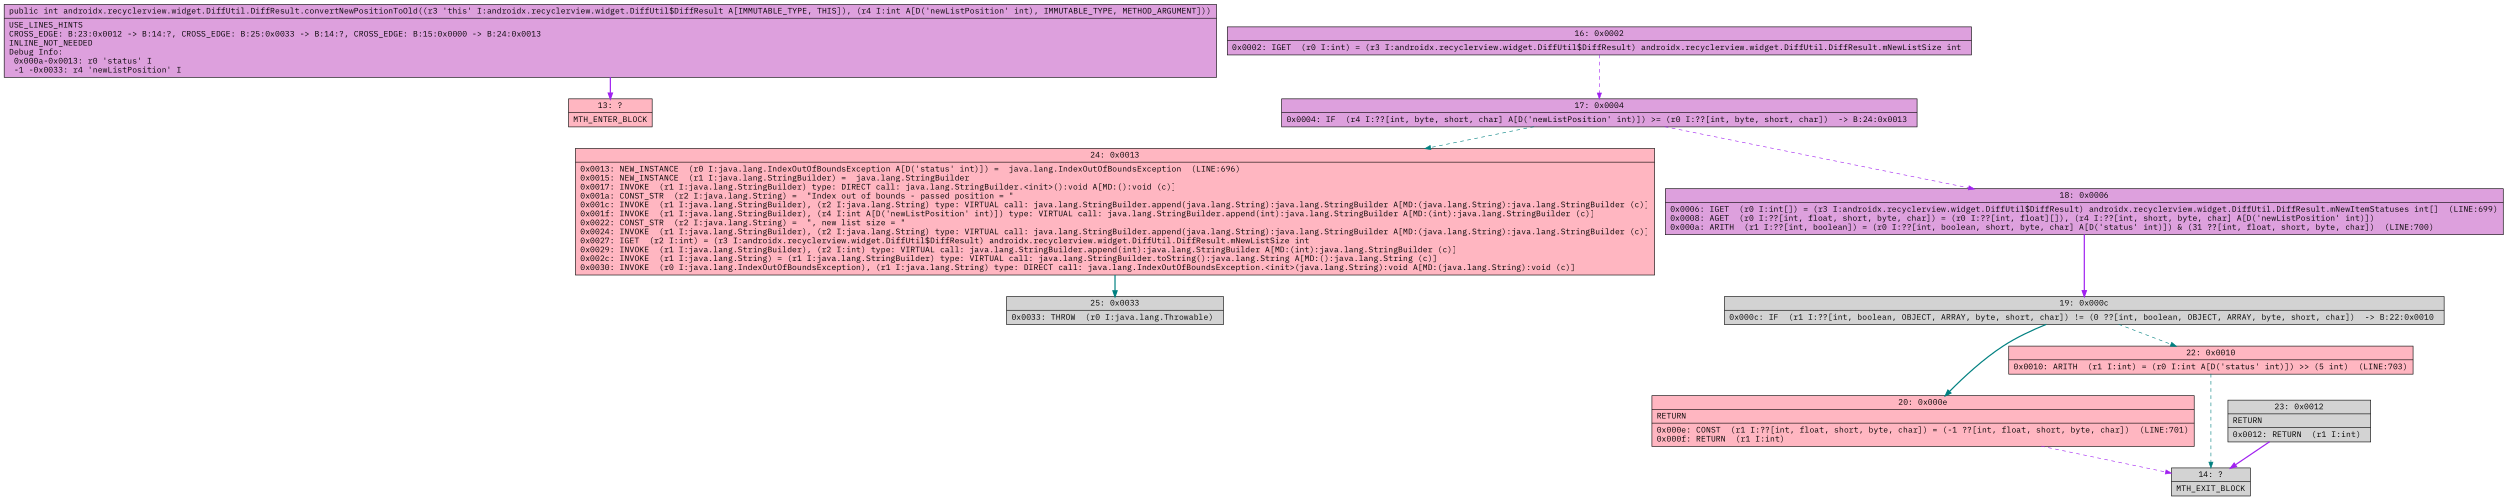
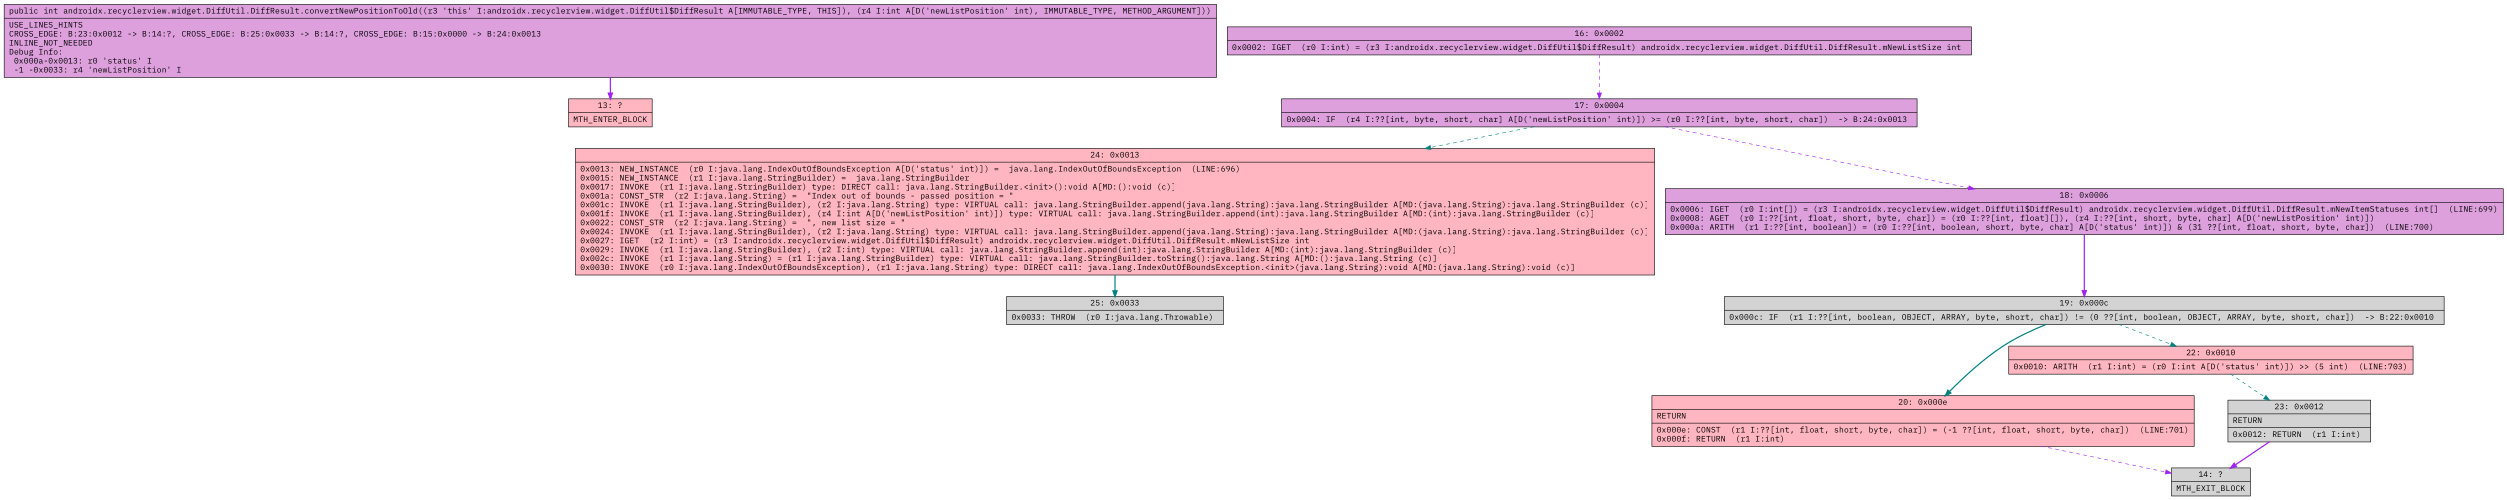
  digraph {
    fontname="IBM Plex Mono"
    node [fillcolor=lightpink fontname="IBM Plex Mono" shape=record style=filled]
    edge [color=purple fontname="IBM Plex Mono" style=dashed]
    n1 [label="{13\:\ ?|MTH_ENTER_BLOCK\l}"]
    n2 [fillcolor=plum label="{16\:\ 0x0002|0x0002: IGET  (r0 I:int) = (r3 I:androidx.recyclerview.widget.DiffUtil$DiffResult) androidx.recyclerview.widget.DiffUtil.DiffResult.mNewListSize int \l}"]
    n3 [fillcolor=plum label="{17\:\ 0x0004|0x0004: IF  (r4 I:??[int, byte, short, char] A[D('newListPosition' int)]) \>= (r0 I:??[int, byte, short, char])  \-\> B:24:0x0013 \l}"]
    n4 [label="{24\:\ 0x0013|0x0013: NEW_INSTANCE  (r0 I:java.lang.IndexOutOfBoundsException A[D('status' int)]) =  java.lang.IndexOutOfBoundsException  (LINE:696)\l0x0015: NEW_INSTANCE  (r1 I:java.lang.StringBuilder) =  java.lang.StringBuilder \l0x0017: INVOKE  (r1 I:java.lang.StringBuilder) type: DIRECT call: java.lang.StringBuilder.\<init\>():void A[MD:():void (c)]\l0x001a: CONST_STR  (r2 I:java.lang.String) =  \"Index out of bounds \- passed position = \" \l0x001c: INVOKE  (r1 I:java.lang.StringBuilder), (r2 I:java.lang.String) type: VIRTUAL call: java.lang.StringBuilder.append(java.lang.String):java.lang.StringBuilder A[MD:(java.lang.String):java.lang.StringBuilder (c)]\l0x001f: INVOKE  (r1 I:java.lang.StringBuilder), (r4 I:int A[D('newListPosition' int)]) type: VIRTUAL call: java.lang.StringBuilder.append(int):java.lang.StringBuilder A[MD:(int):java.lang.StringBuilder (c)]\l0x0022: CONST_STR  (r2 I:java.lang.String) =  \", new list size = \" \l0x0024: INVOKE  (r1 I:java.lang.StringBuilder), (r2 I:java.lang.String) type: VIRTUAL call: java.lang.StringBuilder.append(java.lang.String):java.lang.StringBuilder A[MD:(java.lang.String):java.lang.StringBuilder (c)]\l0x0027: IGET  (r2 I:int) = (r3 I:androidx.recyclerview.widget.DiffUtil$DiffResult) androidx.recyclerview.widget.DiffUtil.DiffResult.mNewListSize int \l0x0029: INVOKE  (r1 I:java.lang.StringBuilder), (r2 I:int) type: VIRTUAL call: java.lang.StringBuilder.append(int):java.lang.StringBuilder A[MD:(int):java.lang.StringBuilder (c)]\l0x002c: INVOKE  (r1 I:java.lang.String) = (r1 I:java.lang.StringBuilder) type: VIRTUAL call: java.lang.StringBuilder.toString():java.lang.String A[MD:():java.lang.String (c)]\l0x0030: INVOKE  (r0 I:java.lang.IndexOutOfBoundsException), (r1 I:java.lang.String) type: DIRECT call: java.lang.IndexOutOfBoundsException.\<init\>(java.lang.String):void A[MD:(java.lang.String):void (c)]\l}"]
    n5 [fillcolor=lightgrey label="{25\:\ 0x0033|0x0033: THROW  (r0 I:java.lang.Throwable) \l}"]
    n6 [fillcolor=plum label="{18\:\ 0x0006|0x0006: IGET  (r0 I:int[]) = (r3 I:androidx.recyclerview.widget.DiffUtil$DiffResult) androidx.recyclerview.widget.DiffUtil.DiffResult.mNewItemStatuses int[]  (LINE:699)\l0x0008: AGET  (r0 I:??[int, float, short, byte, char]) = (r0 I:??[int, float][]), (r4 I:??[int, short, byte, char] A[D('newListPosition' int)]) \l0x000a: ARITH  (r1 I:??[int, boolean]) = (r0 I:??[int, boolean, short, byte, char] A[D('status' int)]) & (31 ??[int, float, short, byte, char])  (LINE:700)\l}"]
    n7 [fillcolor=lightgrey label="{19\:\ 0x000c|0x000c: IF  (r1 I:??[int, boolean, OBJECT, ARRAY, byte, short, char]) != (0 ??[int, boolean, OBJECT, ARRAY, byte, short, char])  \-\> B:22:0x0010 \l}"]
    n8 [label="{20\:\ 0x000e|RETURN\l|0x000e: CONST  (r1 I:??[int, float, short, byte, char]) = (\-1 ??[int, float, short, byte, char])  (LINE:701)\l0x000f: RETURN  (r1 I:int) \l}"]
    n9 [label="{22\:\ 0x0010|0x0010: ARITH  (r1 I:int) = (r0 I:int A[D('status' int)]) \>\> (5 int)  (LINE:703)\l}"]
    n10 [fillcolor=lightgrey label="{14\:\ ?|MTH_EXIT_BLOCK\l}"]
    n11 [fillcolor=lightgrey label="{23\:\ 0x0012|RETURN\l|0x0012: RETURN  (r1 I:int) \l}"]
    n12 [fillcolor=plum label="{public int androidx.recyclerview.widget.DiffUtil.DiffResult.convertNewPositionToOld((r3 'this' I:androidx.recyclerview.widget.DiffUtil$DiffResult A[IMMUTABLE_TYPE, THIS]), (r4 I:int A[D('newListPosition' int), IMMUTABLE_TYPE, METHOD_ARGUMENT]))  | USE_LINES_HINTS\lCROSS_EDGE: B:23:0x0012 \-\> B:14:?, CROSS_EDGE: B:25:0x0033 \-\> B:14:?, CROSS_EDGE: B:15:0x0000 \-\> B:24:0x0013\lINLINE_NOT_NEEDED\lDebug Info:\l  0x000a\-0x0013: r0 'status' I\l  \-1 \-0x0033: r4 'newListPosition' I\l}"]
    n2 -> n3
    n3 -> n4 [color=teal]
    n3 -> n6
    n4 -> n5 [color=teal style=bold]
    n6 -> n7 [style=bold]
    n7 -> n8 [color=teal style=bold]
    n7 -> n9 [color=teal]
    n8 -> n10
-   n9 -> n10 [color=teal]
+   n9 -> n11 [color=teal]
    n11 -> n10 [style=bold]
    n12 -> n1 [style=bold]
  }
